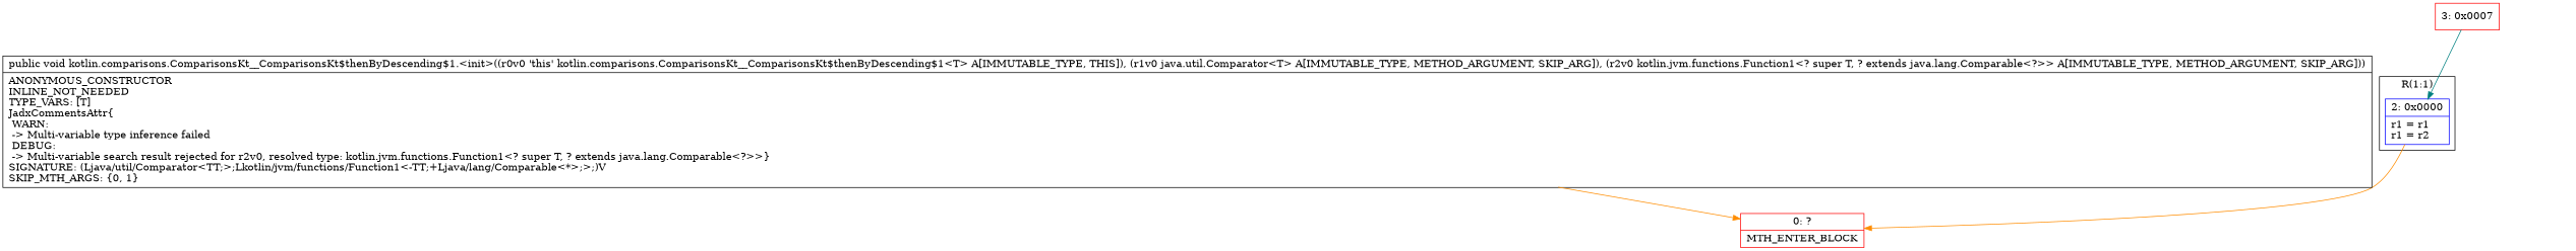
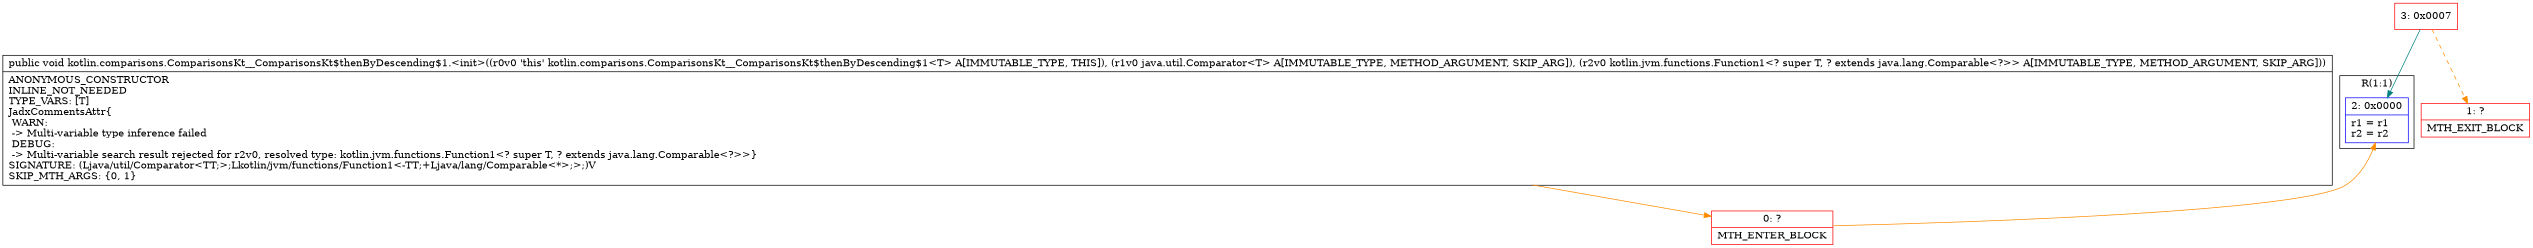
  digraph {
    node [color=red shape=record]
    edge [color=darkorange style=solid]
-   n1 [color=blue label="{2\:\ 0x0000|r1 = r1\lr1 = r2\l}"]
+   n1 [color=blue label="{2\:\ 0x0000|r1 = r1\lr2 = r2\l}"]
    n2 [label="{3\:\ 0x0007}"]
+   n3 [label="{1\:\ ?|MTH_EXIT_BLOCK\l}"]
    n4 [label="{0\:\ ?|MTH_ENTER_BLOCK\l}"]
    n5 [label="{public void kotlin.comparisons.ComparisonsKt__ComparisonsKt$thenByDescending$1.\<init\>((r0v0 'this' kotlin.comparisons.ComparisonsKt__ComparisonsKt$thenByDescending$1\<T\> A[IMMUTABLE_TYPE, THIS]), (r1v0 java.util.Comparator\<T\> A[IMMUTABLE_TYPE, METHOD_ARGUMENT, SKIP_ARG]), (r2v0 kotlin.jvm.functions.Function1\<? super T, ? extends java.lang.Comparable\<?\>\> A[IMMUTABLE_TYPE, METHOD_ARGUMENT, SKIP_ARG]))  | ANONYMOUS_CONSTRUCTOR\lINLINE_NOT_NEEDED\lTYPE_VARS: [T]\lJadxCommentsAttr\{\l WARN: \l \-\> Multi\-variable type inference failed\l DEBUG: \l \-\> Multi\-variable search result rejected for r2v0, resolved type: kotlin.jvm.functions.Function1\<? super T, ? extends java.lang.Comparable\<?\>\>\}\lSIGNATURE: (Ljava\/util\/Comparator\<TT;\>;Lkotlin\/jvm\/functions\/Function1\<\-TT;+Ljava\/lang\/Comparable\<*\>;\>;)V\lSKIP_MTH_ARGS: \{0, 1\}\l}" color=""]
    subgraph cluster_1 {
      label="R(1:1)"
      n1
    }
    n2 -> n1 [color=teal]
-   n1 -> n4
+   n2 -> n3 [style=dashed]
+   n4 -> n1
    n5 -> n4
  }
